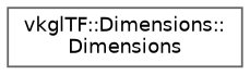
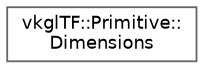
  digraph {
    rankdir=LR
-   n1 [color=grey40 fillcolor=white fontname=Helvetica fontsize=10 height=0.2 label="vkglTF::Dimensions::\lDimensions" shape=box style=filled width=0.4]
+   n1 [color=grey40 fillcolor=white fontname=Helvetica fontsize=10 height=0.2 label="vkglTF::Primitive::\lDimensions" shape=box style=filled width=0.4]
  }
